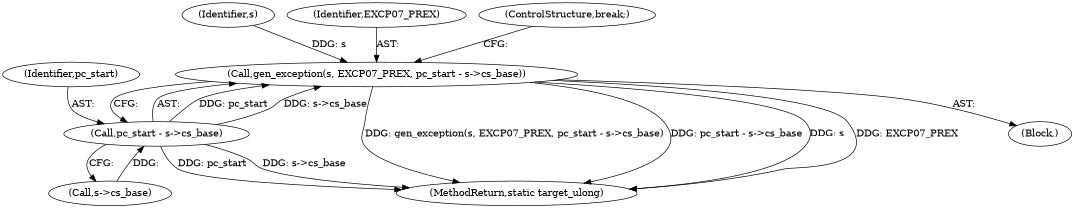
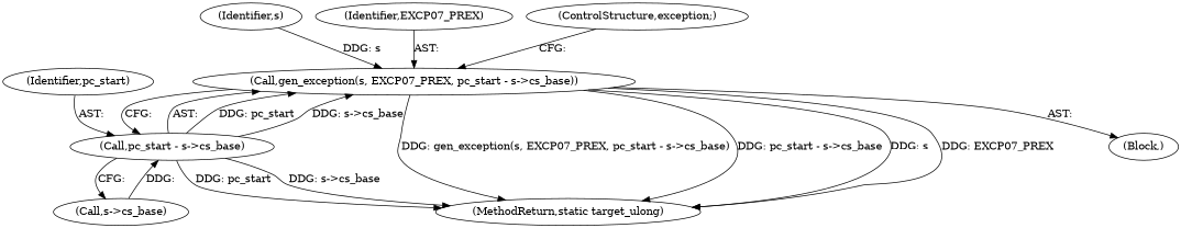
  digraph {
    n1 [label="(Call,gen_exception(s, EXCP07_PREX, pc_start - s->cs_base))"]
    n2 [label="(Call,pc_start - s->cs_base)"]
    n3 [label="(MethodReturn,static target_ulong)"]
    n4 [label="(Block,)"]
    n5 [label="(Call,s->cs_base)"]
    n6 [label="(Identifier,s)"]
    n7 [label="(Identifier,EXCP07_PREX)"]
-   n8 [label="(ControlStructure,break;)"]
+   n8 [label="(ControlStructure,exception;)"]
    n9 [label="(Identifier,pc_start)"]
    n1 -> n2 [label="CFG: "]
    n1 -> n3 [label="DDG: gen_exception(s, EXCP07_PREX, pc_start - s->cs_base)"]
    n1 -> n3 [label="DDG: pc_start - s->cs_base"]
    n1 -> n3 [label="DDG: s"]
    n1 -> n3 [label="DDG: EXCP07_PREX"]
    n1 -> n4 [label="AST: "]
    n2 -> n1 [label="AST: "]
    n2 -> n1 [label="DDG: pc_start"]
    n2 -> n1 [label="DDG: s->cs_base"]
    n2 -> n3 [label="DDG: pc_start"]
    n2 -> n3 [label="DDG: s->cs_base"]
    n2 -> n5 [label="CFG: "]
    n5 -> n2 [label="DDG: "]
    n6 -> n1 [label="DDG: s"]
    n7 -> n1 [label="AST: "]
    n8 -> n1 [label="CFG: "]
    n9 -> n2 [label="AST: "]
  }
